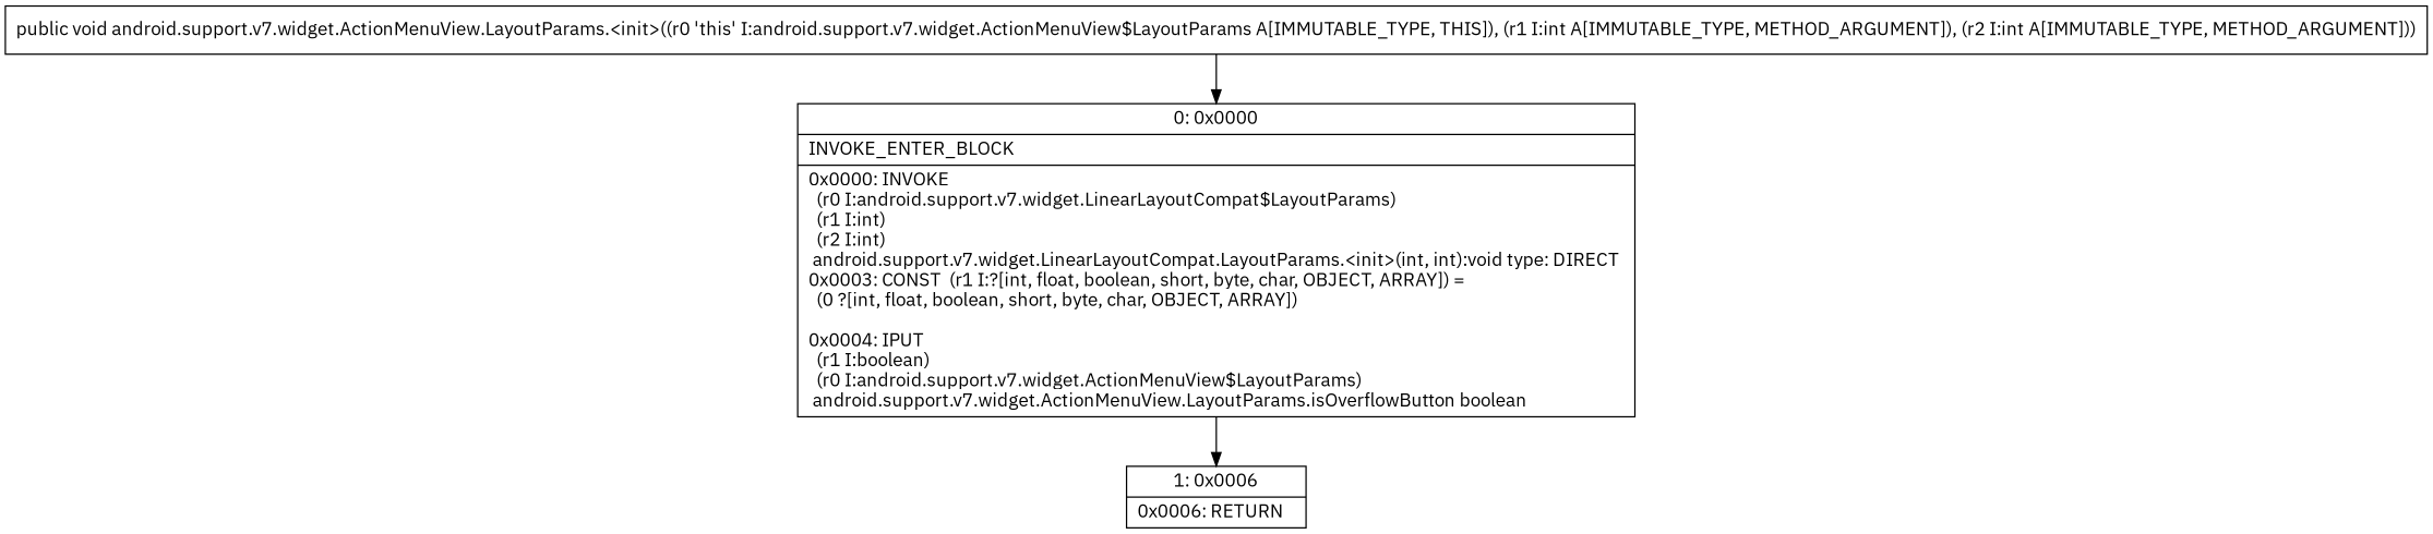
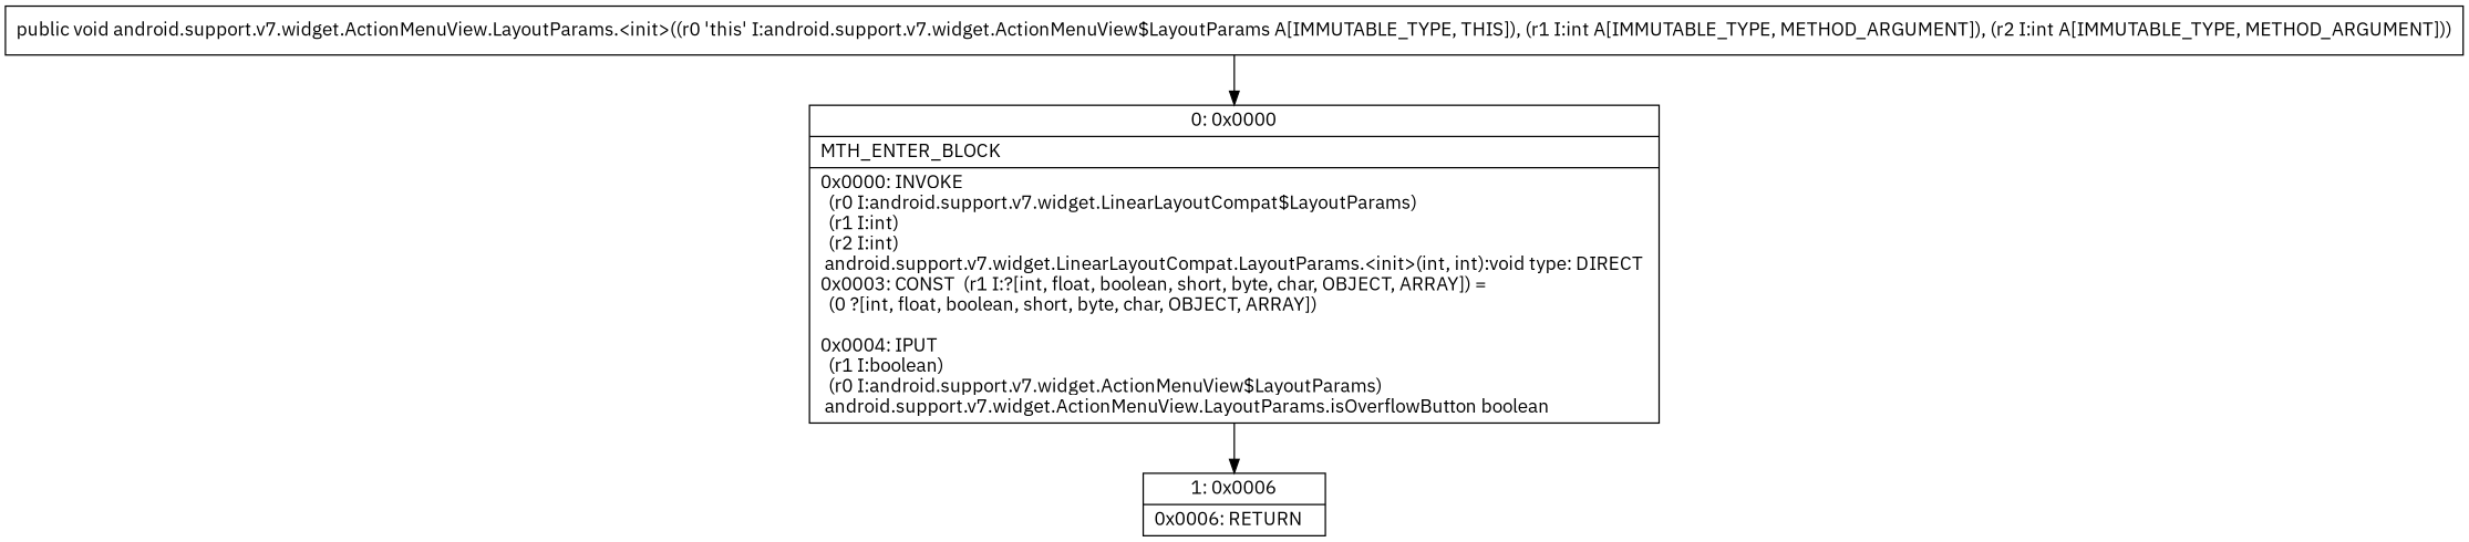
  digraph {
    fontname="IBM Plex Sans"
    node [shape=record fontname="IBM Plex Sans"]
    edge [fontname="IBM Plex Sans"]
-   n1 [label="{0\:\ 0x0000|INVOKE_ENTER_BLOCK\l|0x0000: INVOKE  \l  (r0 I:android.support.v7.widget.LinearLayoutCompat$LayoutParams)\l  (r1 I:int)\l  (r2 I:int)\l android.support.v7.widget.LinearLayoutCompat.LayoutParams.\<init\>(int, int):void type: DIRECT \l0x0003: CONST  (r1 I:?[int, float, boolean, short, byte, char, OBJECT, ARRAY]) = \l  (0 ?[int, float, boolean, short, byte, char, OBJECT, ARRAY])\l \l0x0004: IPUT  \l  (r1 I:boolean)\l  (r0 I:android.support.v7.widget.ActionMenuView$LayoutParams)\l android.support.v7.widget.ActionMenuView.LayoutParams.isOverflowButton boolean \l}"]
+   n1 [label="{0\:\ 0x0000|MTH_ENTER_BLOCK\l|0x0000: INVOKE  \l  (r0 I:android.support.v7.widget.LinearLayoutCompat$LayoutParams)\l  (r1 I:int)\l  (r2 I:int)\l android.support.v7.widget.LinearLayoutCompat.LayoutParams.\<init\>(int, int):void type: DIRECT \l0x0003: CONST  (r1 I:?[int, float, boolean, short, byte, char, OBJECT, ARRAY]) = \l  (0 ?[int, float, boolean, short, byte, char, OBJECT, ARRAY])\l \l0x0004: IPUT  \l  (r1 I:boolean)\l  (r0 I:android.support.v7.widget.ActionMenuView$LayoutParams)\l android.support.v7.widget.ActionMenuView.LayoutParams.isOverflowButton boolean \l}"]
    n2 [label="{1\:\ 0x0006|0x0006: RETURN   \l}"]
    n3 [label="{public void android.support.v7.widget.ActionMenuView.LayoutParams.\<init\>((r0 'this' I:android.support.v7.widget.ActionMenuView$LayoutParams A[IMMUTABLE_TYPE, THIS]), (r1 I:int A[IMMUTABLE_TYPE, METHOD_ARGUMENT]), (r2 I:int A[IMMUTABLE_TYPE, METHOD_ARGUMENT])) }"]
    n1 -> n2
    n3 -> n1
  }
